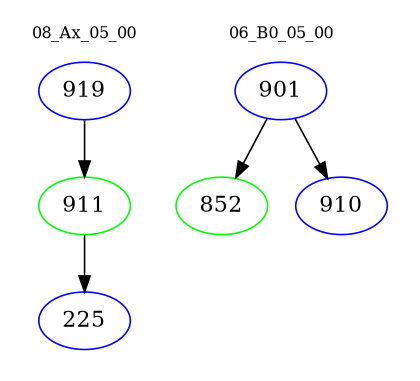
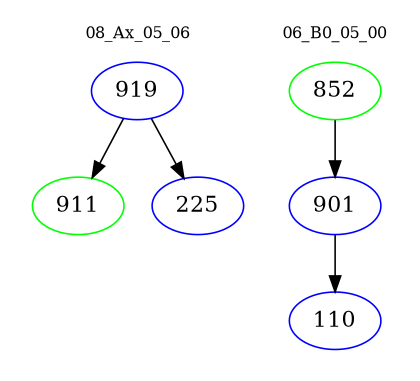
  digraph {
    node [color=blue]
    edge [color=black]
    n1 [label=919]
    n2 [color=green label=911]
    n3 [label=225]
    n4 [label=901]
    n5 [color=green label=852]
-   n6 [label=910]
+   n6 [label=110]
    subgraph cluster_1 {
      color=white
      fontsize=10
-     label="08_Ax_05_00"
+     label="08_Ax_05_06"
      n1
      n2
      n3
    }
    subgraph cluster_2 {
      color=white
      fontsize=10
      label="06_B0_05_00"
      n4
      n5
      n6
    }
    n1 -> n2
-   n2 -> n3
-   n4 -> n5
+   n1 -> n3
+   n5 -> n4
    n4 -> n6
  }
